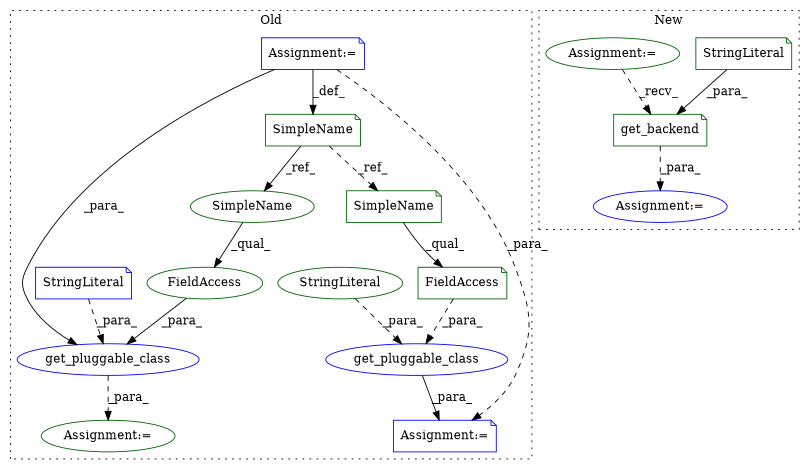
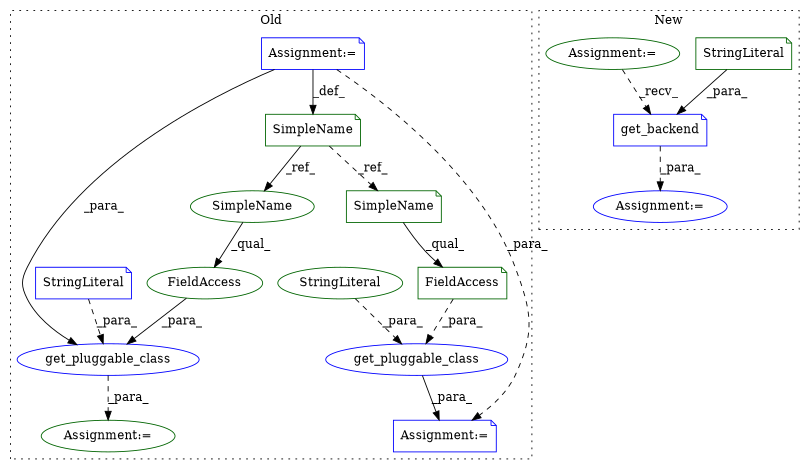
  digraph {
    node [a=7 l=13 s=2590 shape=ellipse color=darkgreen]
    edge [style=solid]
    n1 [a=32 l="20,1" label=get_pluggable_class s="2570,2638" color=blue]
    n2 [a=22 l=25 label=FieldAccess shape=note]
    n3 [a=42 label=SimpleName s=2104 shape=note]
    n4 [a=22 l=23 label=FieldAccess s=2222]
    n5 [a=32 l="20,1" label=get_pluggable_class s="2202,2264" color=blue]
    n6 [l=1 label="Assignment:=" s=2569 shape=note color=blue]
    n7 [l=1 label="Assignment:=" s=2201]
    n8 [a=45 l=22 label=StringLiteral s=2616]
    n9 [label="Assignment:=" s=2104 shape=note color=blue]
    n10 [a=45 l=18 label=StringLiteral s=2246 shape=note color=blue]
    n11 [a=42 label=SimpleName s=2222]
    n12 [a=42 label=SimpleName shape=note]
-   n13 [a=32 l="12,1" label=get_backend s="2588,2616" shape=note]
+   n13 [a=32 l="12,1" label=get_backend s="2588,2616" shape=note color=blue]
    n14 [l=1 label="Assignment:=" s=2583 color=blue]
    n15 [a=45 l=16 label=StringLiteral s=2600 shape=note]
    n16 [l=3 label="Assignment:=" s=2526]
    subgraph cluster_1 {
      label=Old
      style=dotted
      n1
      n2
      n3
      n4
      n5
      n6
      n7
      n8
      n9
      n10
      n11
      n12
    }
    subgraph cluster_2 {
      label=New
      style=dotted
      n13
      n14
      n15
      n16
    }
    n1 -> n6 [label=_para_]
    n2 -> n1 [label=_para_ style=dashed]
    n3 -> n11 [label=_ref_]
    n3 -> n12 [label=_ref_ style=dashed]
    n4 -> n5 [label=_para_]
    n5 -> n7 [label=_para_ style=dashed]
    n8 -> n1 [label=_para_ style=dashed]
    n9 -> n3 [label=_def_]
    n9 -> n5 [label=_para_]
    n9 -> n6 [label=_para_ style=dashed]
    n10 -> n5 [label=_para_ style=dashed]
    n11 -> n4 [label=_qual_]
    n12 -> n2 [label=_qual_]
    n13 -> n14 [label=_para_ style=dashed]
    n15 -> n13 [label=_para_]
    n16 -> n13 [label=_recv_ style=dashed]
  }
